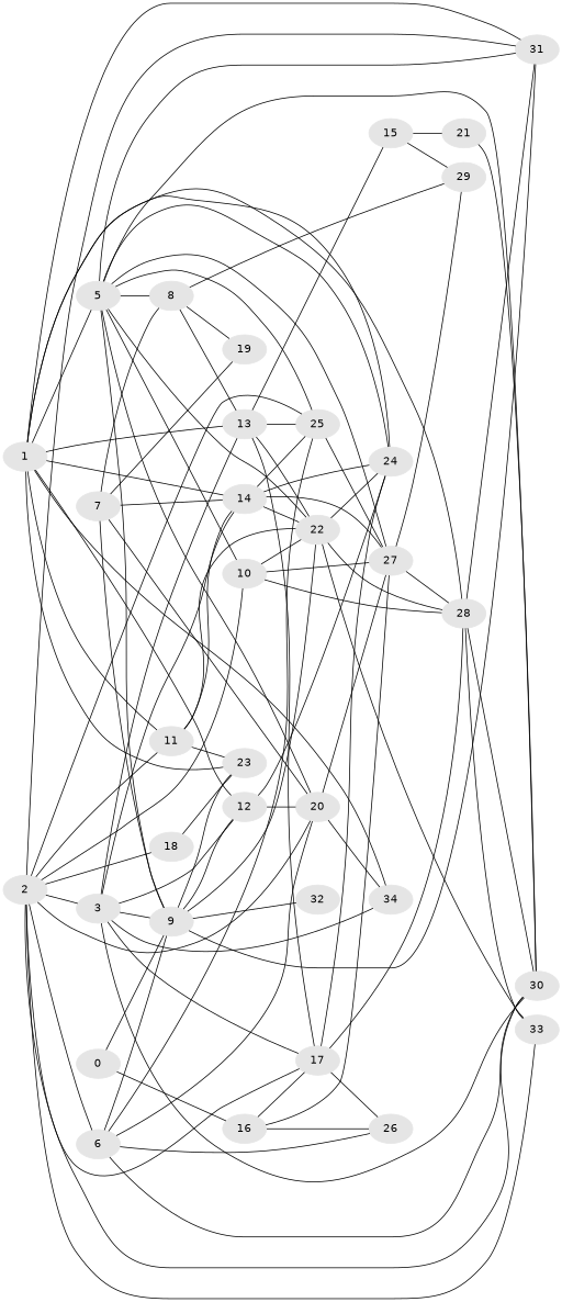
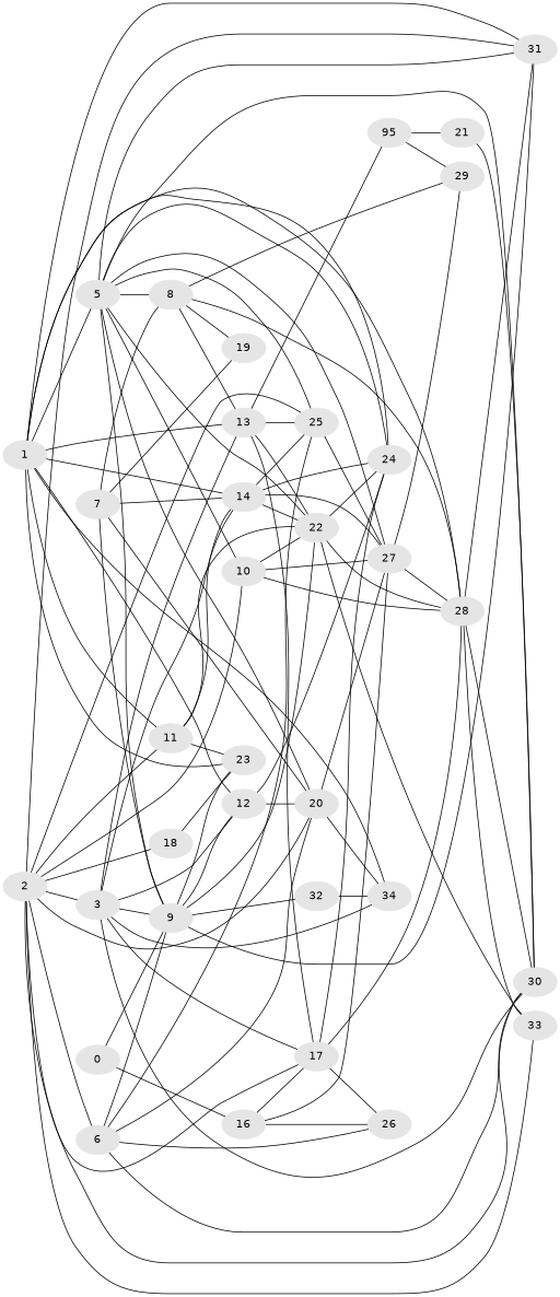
  graph {
    fontname="DejaVu Sans"
    rankdir=LR
    node [color=gray90 fontname="DejaVu Sans" style=filled]
    edge [fontname="DejaVu Sans" weight=1.0]
    1
    5
    11
    12
    13
    14
    23
    24
    28
    31
    34
    10
    20
    25
    30
    9
    8
    22
    27
    17
-   15
+   15 [label=95]
    33
    2
    3
    6
    18
    26
    32
    n29 [label=0]
    16
    19
    29
    7
    21
    1 -- 5
    1 -- 11
    1 -- 12
    1 -- 13
    1 -- 14
    1 -- 23 [weight=2.0]
    1 -- 24
    1 -- 28
    1 -- 31
    1 -- 34
    5 -- 24 [weight=2.0]
    5 -- 31
    5 -- 10
    5 -- 20
    5 -- 25
    5 -- 30
    5 -- 9 [weight=2.0]
    5 -- 8
    5 -- 22
    5 -- 27
    11 -- 14
    11 -- 23
    11 -- 22
    12 -- 24
    12 -- 20
    13 -- 25
    13 -- 22
    13 -- 17
    13 -- 15
    14 -- 24 [weight=2.0]
    14 -- 25
    14 -- 22
    14 -- 27
    28 -- 31
    28 -- 30
    28 -- 33 [weight=2.0]
    10 -- 28
    10 -- 22
    10 -- 27 [weight=2.0]
    20 -- 34
    20 -- 27
    25 -- 27
    9 -- 12 [weight=2.0]
    9 -- 23
    9 -- 31
    9 -- 22 [weight=3.0]
    9 -- 32
    8 -- 13
+   8 -- 28
    8 -- 19
    8 -- 29
    22 -- 24
    22 -- 28
    22 -- 33
    27 -- 28
    27 -- 29
    17 -- 24
    17 -- 28
    17 -- 26
    15 -- 29
    15 -- 21
    2 -- 11
    2 -- 31 [weight=2.0]
    2 -- 10
    2 -- 20
    2 -- 25
    2 -- 30
    2 -- 17
    2 -- 33
    2 -- 3
    2 -- 6
    2 -- 18
    3 -- 12 [weight=2.0]
    3 -- 13
    3 -- 14
    3 -- 34
    3 -- 30
    3 -- 9
    3 -- 17
    6 -- 20
    6 -- 25
    6 -- 30 [weight=2.0]
    6 -- 9
    6 -- 26
    18 -- 23
+   32 -- 34
    n29 -- 9
    n29 -- 16
    16 -- 27
    16 -- 17
    16 -- 26
    7 -- 14
    7 -- 20
    7 -- 9
    7 -- 8
    7 -- 19 [weight=2.0]
    21 -- 30
  }
